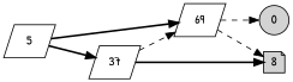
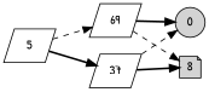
  digraph {
    fontname="Patrick Hand"
    rankdir=LR
    node [fontname="Patrick Hand" shape=parallelogram]
    edge [fontname="Patrick Hand" style=bold]
    n1 [height=0.3 label=0 shape=ellipse style=filled width=0.3]
    n2 [height=0.3 label=8 shape=note style=filled width=0.3]
    n3 [label=5]
    n4 [label=69]
    n5 [label=37]
-   n3 -> n4
+   n3 -> n4 [style=dashed]
    n3 -> n5
-   n4 -> n1 [style=dashed]
+   n4 -> n1
    n4 -> n2 [style=dashed]
-   n5 -> n4 [style=dashed]
+   n5 -> n1 [style=dashed]
    n5 -> n2
  }
